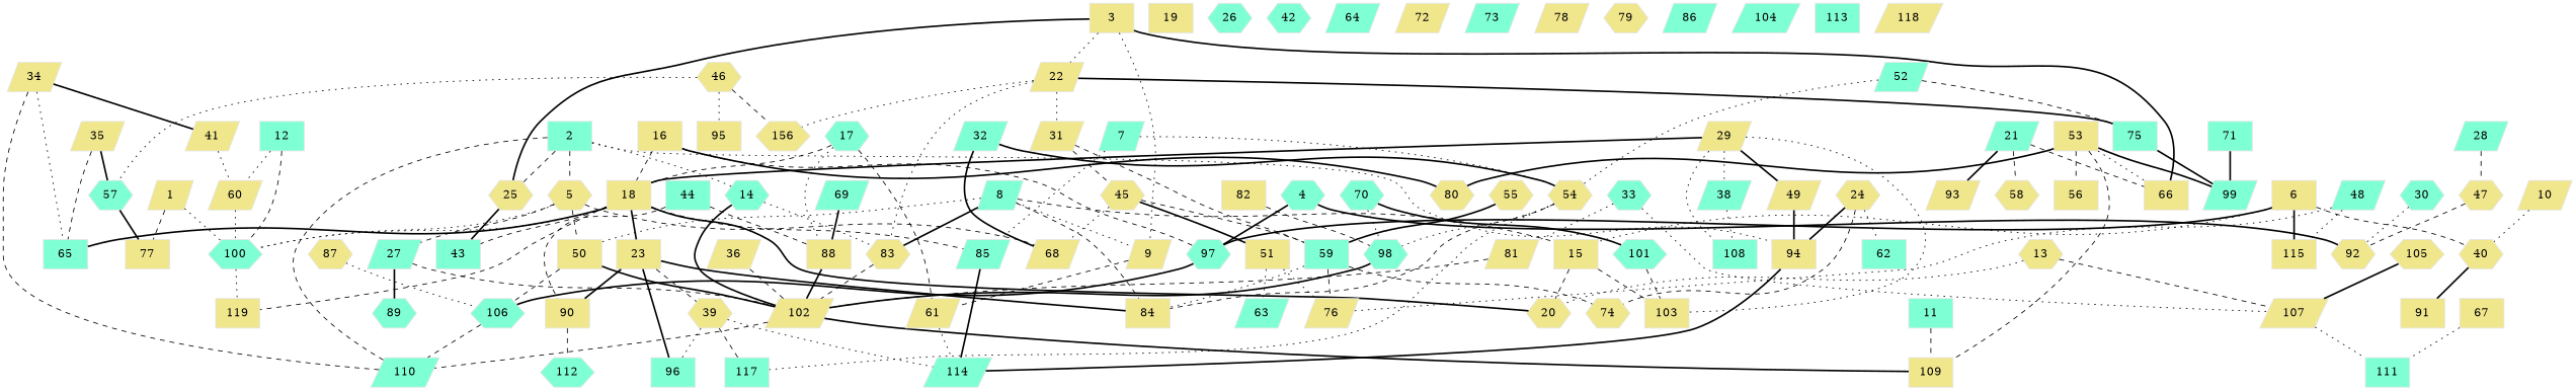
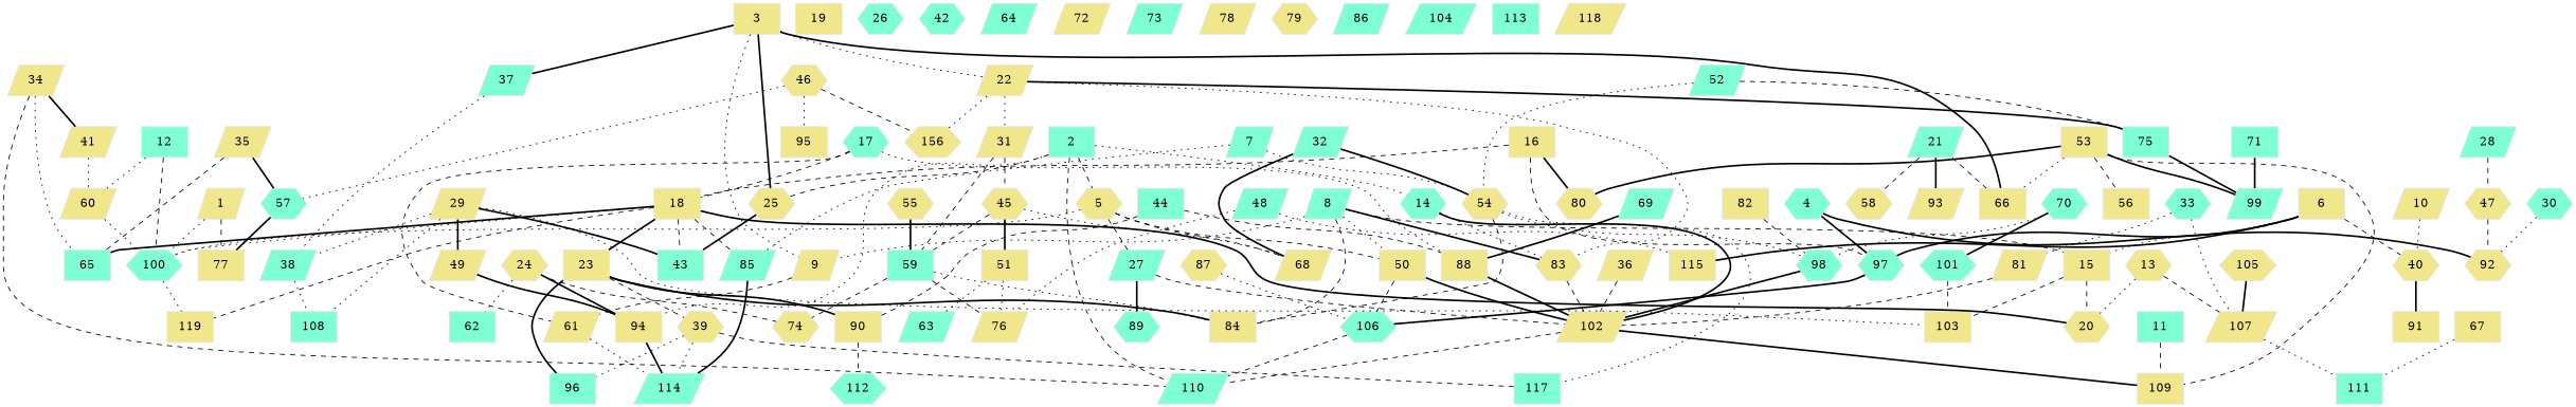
  graph {
    node [color=gray90 fillcolor=khaki shape=parallelogram style=filled]
    edge [style=dashed]
    77 [shape=box]
    1
    100 [fillcolor=aquamarine shape=hexagon]
    119 [shape=box]
    2 [fillcolor=aquamarine shape=box]
    5 [shape=hexagon]
    14 [fillcolor=aquamarine shape=hexagon]
    25 [shape=hexagon]
    94 [shape=box]
    110 [fillcolor=aquamarine]
    27 [fillcolor=aquamarine]
    50 [shape=box]
    68
    83 [shape=hexagon]
    102
    43 [fillcolor=aquamarine shape=box]
    114 [fillcolor=aquamarine]
    3 [shape=box]
    9
    22
+   37 [fillcolor=aquamarine]
    66 [shape=box]
    61
    31
    75 [fillcolor=aquamarine shape=box]
    n26 [label=156 shape=hexagon]
    38 [fillcolor=aquamarine]
    4 [fillcolor=aquamarine shape=hexagon]
    92 [shape=hexagon]
    97 [fillcolor=aquamarine shape=hexagon]
    106 [fillcolor=aquamarine shape=hexagon]
    89 [fillcolor=aquamarine shape=hexagon]
    6 [shape=box]
    15 [shape=box]
    40 [shape=hexagon]
    115 [shape=box]
    20 [shape=hexagon]
    103 [shape=box]
    91 [shape=box]
    7 [fillcolor=aquamarine]
    54 [shape=hexagon]
    85 [fillcolor=aquamarine]
    84 [shape=box]
    117 [fillcolor=aquamarine shape=box]
    98 [fillcolor=aquamarine shape=hexagon]
    8 [fillcolor=aquamarine]
    10
    11 [fillcolor=aquamarine shape=box]
    109 [shape=box]
    12 [fillcolor=aquamarine shape=box]
    60
    13 [shape=hexagon]
    107
    111 [fillcolor=aquamarine shape=box]
    16 [shape=box]
    18 [shape=box]
    80 [shape=hexagon]
    23 [shape=box]
    65 [fillcolor=aquamarine shape=box]
    17 [fillcolor=aquamarine shape=hexagon]
    88 [shape=box]
    39 [shape=hexagon]
    90 [shape=box]
    96 [fillcolor=aquamarine shape=box]
    19 [shape=box]
    21 [fillcolor=aquamarine]
    58 [shape=hexagon]
    93
    45 [shape=hexagon]
    59 [fillcolor=aquamarine shape=box]
    99 [fillcolor=aquamarine]
    112 [fillcolor=aquamarine shape=hexagon]
    24 [shape=hexagon]
    62 [fillcolor=aquamarine shape=box]
    74 [shape=hexagon]
    26 [fillcolor=aquamarine shape=hexagon]
    28 [fillcolor=aquamarine]
    47 [shape=hexagon]
    29
    49
    108 [fillcolor=aquamarine shape=box]
    30 [fillcolor=aquamarine shape=hexagon]
    51 [shape=box]
    76
    32 [fillcolor=aquamarine]
    33 [fillcolor=aquamarine shape=hexagon]
    81
    34
    41
    35
    57 [fillcolor=aquamarine shape=hexagon]
    36
    42 [fillcolor=aquamarine shape=hexagon]
    44 [fillcolor=aquamarine shape=box]
    63 [fillcolor=aquamarine]
    46 [shape=hexagon]
    95 [shape=box]
    48 [fillcolor=aquamarine]
    52 [fillcolor=aquamarine]
    53 [shape=box]
    56 [shape=box]
    55 [shape=hexagon]
    64 [fillcolor=aquamarine]
    67 [shape=box]
    69 [fillcolor=aquamarine]
    70 [fillcolor=aquamarine shape=hexagon]
    101 [fillcolor=aquamarine shape=hexagon]
    71 [fillcolor=aquamarine shape=box]
    72
    73 [fillcolor=aquamarine]
    78
    79 [shape=hexagon]
    82 [shape=box]
    86 [fillcolor=aquamarine]
    87 [shape=hexagon]
    104 [fillcolor=aquamarine]
    105 [shape=hexagon]
    113 [fillcolor=aquamarine shape=box]
    118
    1 -- 77
    1 -- 100 [style=dotted]
    100 -- 119 [style=dotted]
    2 -- 5
    2 -- 14 [style=dotted]
    2 -- 25
    2 -- 94 [style=dotted]
    2 -- 110
    5 -- 100 [style=dotted]
    5 -- 27
    5 -- 50
    5 -- 68
    14 -- 83 [style=dotted]
    14 -- 102 [style=bold]
    25 -- 43 [style=bold]
    94 -- 114 [style=bold]
    27 -- 102
    27 -- 89 [style=bold]
    50 -- 102 [style=bold]
    50 -- 106
    83 -- 102
    102 -- 110
    102 -- 109 [style=bold]
    3 -- 25 [style=bold]
    3 -- 9 [style=dotted]
    3 -- 22 [style=dotted]
+   3 -- 37 [style=bold]
    3 -- 66 [style=bold]
    9 -- 61
    22 -- 83 [style=dotted]
    22 -- 31 [style=dotted]
    22 -- 75 [style=bold]
    22 -- n26 [style=dotted]
+   37 -- 38 [style=dotted]
    61 -- 114 [style=dotted]
    31 -- 45
    31 -- 59
    75 -- 99 [style=bold]
    38 -- 108 [style=dotted]
    4 -- 92 [style=bold]
    4 -- 97 [style=bold]
    97 -- 106 [style=bold]
    106 -- 110
    6 -- 97 [style=bold]
    6 -- 15 [style=dotted]
    6 -- 40
    6 -- 115 [style=bold]
    15 -- 20
    15 -- 103
    40 -- 91 [style=bold]
    7 -- 54 [style=dotted]
    7 -- 85 [style=dotted]
    54 -- 84
    54 -- 117 [style=dotted]
    54 -- 98 [style=dotted]
    85 -- 114 [style=bold]
    98 -- 102 [style=bold]
    8 -- 50 [style=dotted]
    8 -- 83 [style=bold]
    8 -- 9 [style=dotted]
    8 -- 15
    8 -- 84
    10 -- 40 [style=dotted]
    11 -- 109
    12 -- 100
    12 -- 60 [style=dotted]
    60 -- 100 [style=dotted]
    13 -- 20 [style=dotted]
    13 -- 107
    107 -- 111 [style=dotted]
    16 -- 97
    16 -- 18
    16 -- 80 [style=bold]
    18 -- 100 [style=dotted]
    18 -- 119
    18 -- 43
    18 -- 20 [style=bold]
    18 -- 85
    18 -- 23 [style=bold]
    18 -- 65 [style=bold]
    23 -- 84 [style=bold]
    23 -- 39
    23 -- 90 [style=bold]
    23 -- 96 [style=bold]
    17 -- 61
    17 -- 18
    17 -- 88 [style=dotted]
    88 -- 102 [style=bold]
    39 -- 114 [style=dotted]
    39 -- 117
    39 -- 96 [style=dotted]
    90 -- 112
    21 -- 66
    21 -- 58
    21 -- 93 [style=bold]
    45 -- 68 [style=dotted]
    45 -- 59
    45 -- 51 [style=bold]
    59 -- 84 [style=dotted]
    59 -- 74
    59 -- 76
    24 -- 94 [style=bold]
    24 -- 62 [style=dotted]
    24 -- 74
    28 -- 47
    47 -- 92
-   29 -- 18 [style=bold]
+   29 -- 43 [style=bold]
    29 -- 38 [style=dotted]
    29 -- 103 [style=dotted]
    29 -- 49 [style=bold]
    29 -- 108 [style=dotted]
    49 -- 94 [style=bold]
    30 -- 92 [style=dotted]
    51 -- 76 [style=dotted]
    51 -- 63 [style=dotted]
    32 -- 68 [style=bold]
    32 -- 54 [style=bold]
    33 -- 107 [style=dotted]
    33 -- 81 [style=dotted]
    81 -- 102
    34 -- 110
    34 -- 65 [style=dotted]
    34 -- 41 [style=bold]
    41 -- 60 [style=dotted]
    35 -- 65
    35 -- 57 [style=bold]
    57 -- 77 [style=bold]
    36 -- 102
    44 -- 88
    44 -- 90
    46 -- n26
    46 -- 57 [style=dotted]
    46 -- 95 [style=dotted]
    48 -- 115 [style=dotted]
    48 -- 76 [style=dotted]
    52 -- 75
    52 -- 54 [style=dotted]
    53 -- 66 [style=dotted]
    53 -- 109
    53 -- 80 [style=bold]
    53 -- 99 [style=bold]
    53 -- 56
    55 -- 59 [style=bold]
    67 -- 111 [style=dotted]
    69 -- 88 [style=bold]
    70 -- 98 [style=dotted]
    70 -- 101 [style=bold]
    101 -- 103
    71 -- 99 [style=bold]
    82 -- 98
    87 -- 106 [style=dotted]
    105 -- 107 [style=bold]
  }
